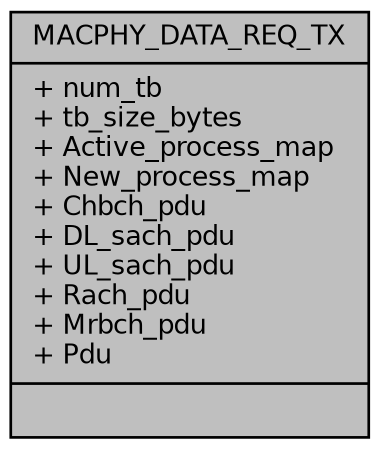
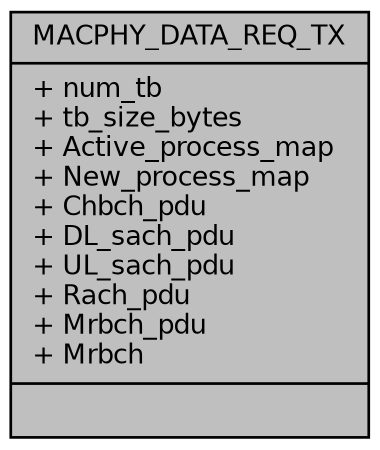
  digraph {
-   n1 [color=black fillcolor=grey75 fontcolor=black fontname=Helvetica fontsize=10 height=0.2 label="{MACPHY_DATA_REQ_TX\n|+ num_tb\l+ tb_size_bytes\l+ Active_process_map\l+ New_process_map\l+ Chbch_pdu\l+ DL_sach_pdu\l+ UL_sach_pdu\l+ Rach_pdu\l+ Mrbch_pdu\l+ Pdu\l|}" shape=record style=filled width=0.4]
+   n1 [color=black fillcolor=grey75 fontcolor=black fontname=Helvetica fontsize=10 height=0.2 label="{MACPHY_DATA_REQ_TX\n|+ num_tb\l+ tb_size_bytes\l+ Active_process_map\l+ New_process_map\l+ Chbch_pdu\l+ DL_sach_pdu\l+ UL_sach_pdu\l+ Rach_pdu\l+ Mrbch_pdu\l+ Mrbch\l|}" shape=record style=filled width=0.4]
  }
